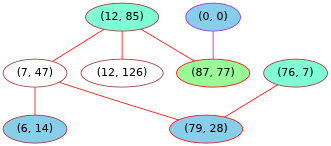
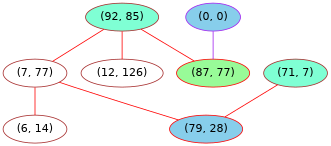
  graph {
    fontname="DejaVu Sans"
    node [color=brown fillcolor=skyblue fontname="DejaVu Sans" style=filled]
    edge [color=red fontname="DejaVu Sans" weight=1]
-   "(12, 85)" [fillcolor=aquamarine]
-   "(7, 47)" [fillcolor=white]
+   "(12, 85)" [fillcolor=aquamarine label="(92, 85)"]
+   "(7, 47)" [fillcolor=white label="(7, 77)"]
    "(12, 126)" [fillcolor=white]
    "(87, 77)" [color=red fillcolor=palegreen]
-   "(6, 14)"
+   "(6, 14)" [fillcolor=white]
    "(79, 28)" [color=red]
    "(0, 0)" [color=purple]
-   "(76, 7)" [fillcolor=aquamarine]
+   "(76, 7)" [fillcolor=aquamarine label="(71, 7)"]
    "(12, 85)" -- "(7, 47)"
    "(12, 85)" -- "(12, 126)"
    "(12, 85)" -- "(87, 77)"
    "(7, 47)" -- "(6, 14)"
    "(7, 47)" -- "(79, 28)"
    "(0, 0)" -- "(87, 77)" [color=purple weight=4]
    "(76, 7)" -- "(79, 28)"
  }
